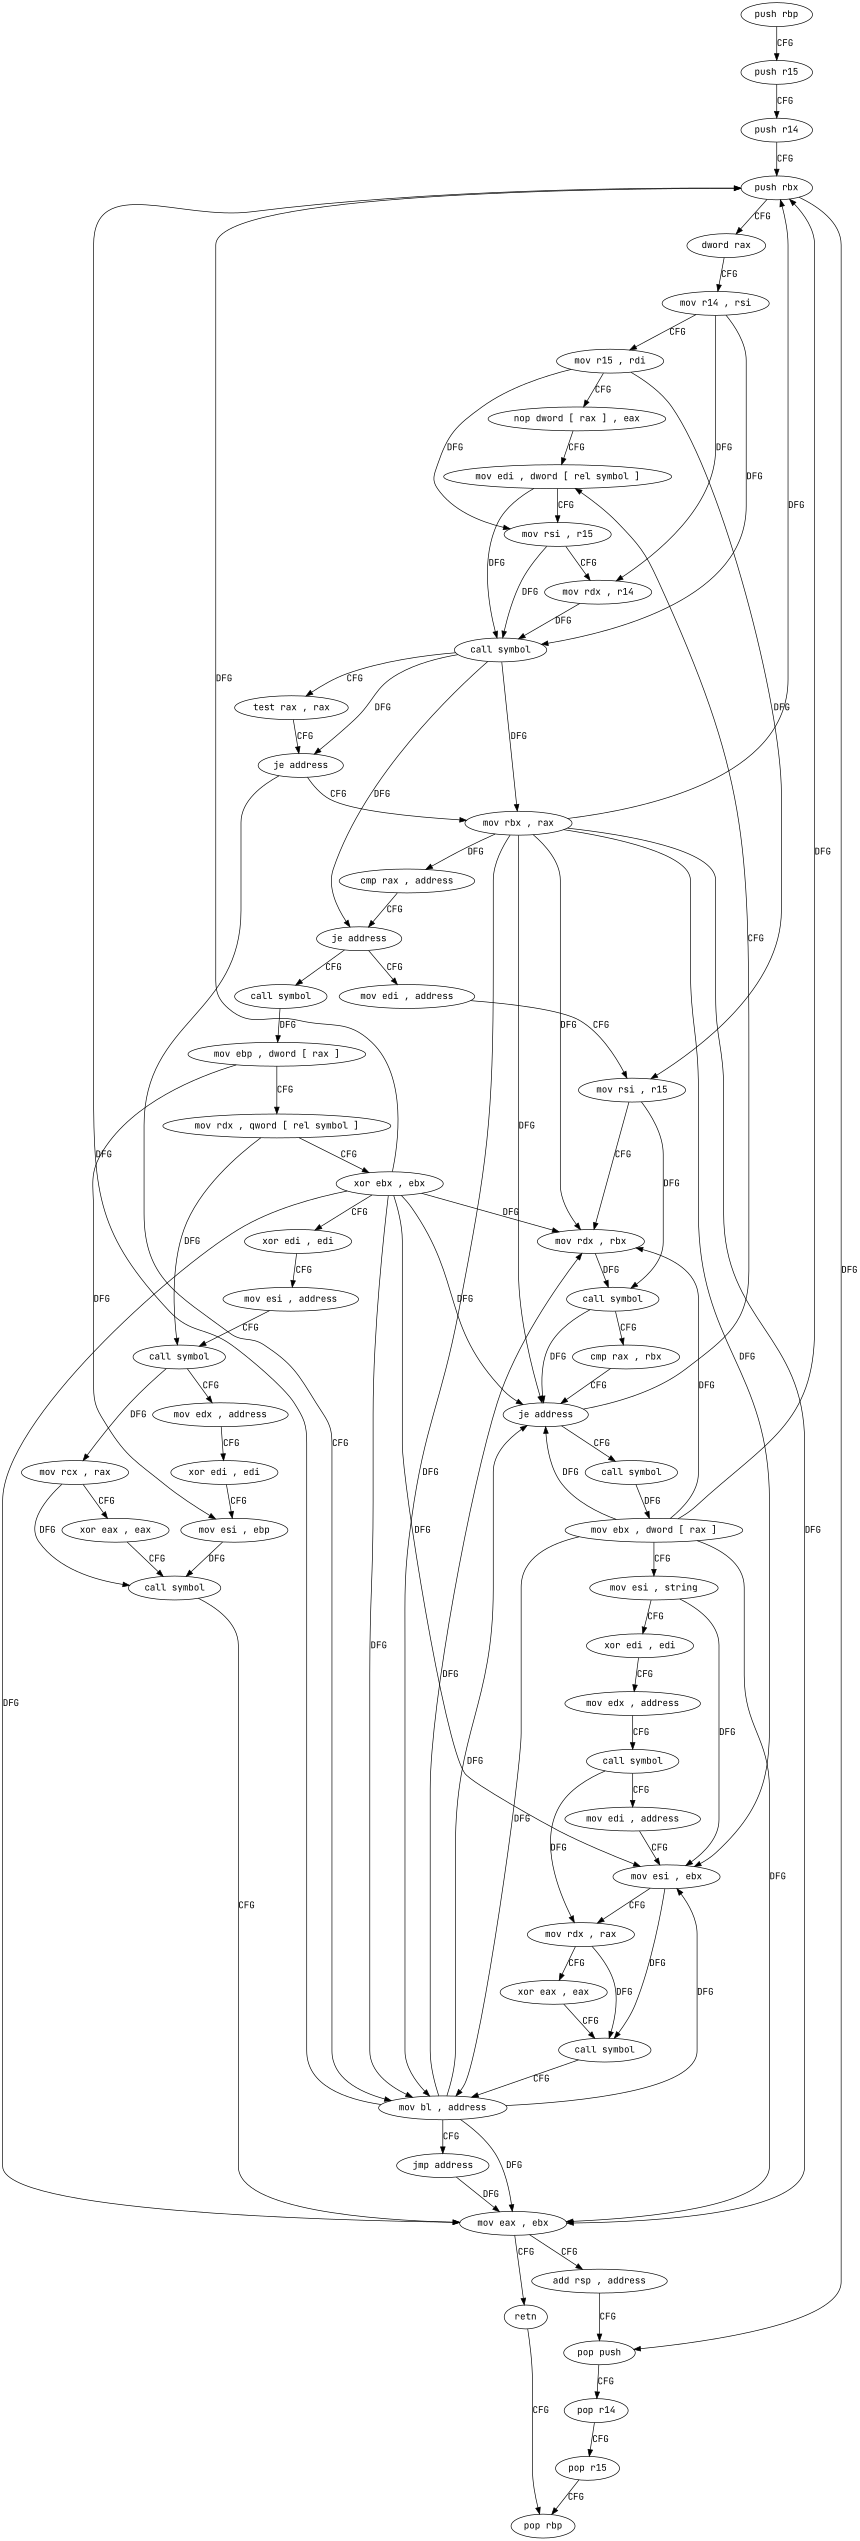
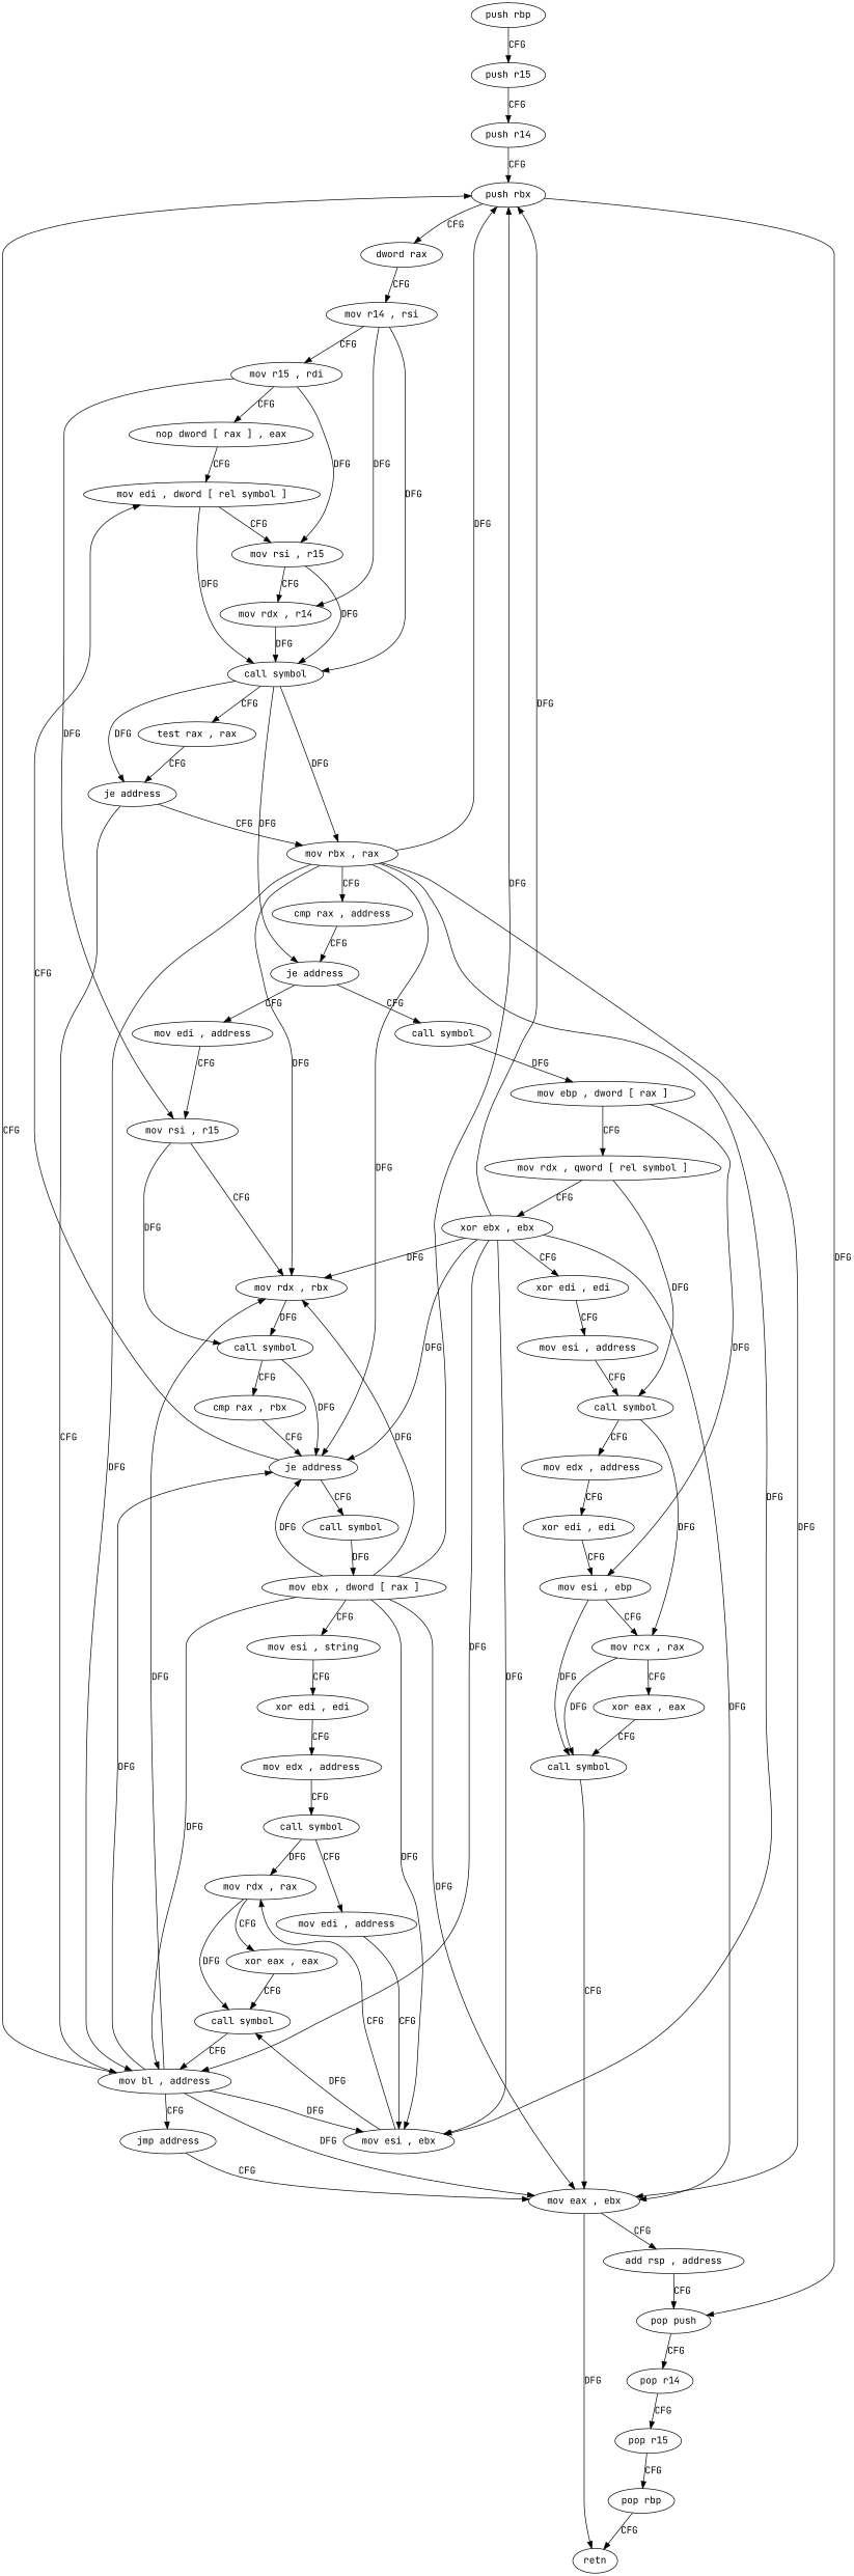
  digraph {
    fontname="JetBrains Mono"
    node [fontname="JetBrains Mono"]
    edge [fontname="JetBrains Mono"]
    n1 [label="push rbp"]
    n2 [label="push r15"]
    n3 [label="push r14"]
    n4 [label="push rbx"]
    n5 [label="dword rax"]
    n6 [label="pop push"]
    n7 [label="mov r14 , rsi"]
    n8 [label="pop r14"]
    n9 [label="mov r15 , rdi"]
    n10 [label="mov rdx , r14"]
    n11 [label="call symbol"]
    n12 [label="nop dword [ rax ] , eax"]
    n13 [label="mov rsi , r15"]
    n14 [label="mov rsi , r15"]
    n15 [label="mov rbx , rax"]
    n16 [label="je address"]
    n17 [label="test rax , rax"]
    n18 [label="je address"]
    n19 [label="mov edi , dword [ rel symbol ]"]
    n20 [label="mov rdx , rbx"]
    n21 [label="call symbol"]
    n22 [label="mov bl , address"]
    n23 [label="jmp address"]
    n24 [label="mov eax , ebx"]
    n25 [label="je address"]
    n26 [label="mov esi , ebx"]
    n27 [label="add rsp , address"]
    n28 [label=retn]
    n29 [label="call symbol"]
    n30 [label="mov rdx , rax"]
    n31 [label="call symbol"]
    n32 [label="cmp rax , address"]
    n33 [label="call symbol"]
    n34 [label="mov edi , address"]
    n35 [label="mov ebp , dword [ rax ]"]
    n36 [label="mov rdx , qword [ rel symbol ]"]
    n37 [label="mov esi , ebp"]
    n38 [label="pop r15"]
    n39 [label="pop rbp"]
    n40 [label="xor ebx , ebx"]
    n41 [label="call symbol"]
    n42 [label="mov rcx , rax"]
    n43 [label="call symbol"]
    n44 [label="xor edi , edi"]
    n45 [label="mov edx , address"]
    n46 [label="mov esi , address"]
    n47 [label="xor edi , edi"]
    n48 [label="xor eax , eax"]
    n49 [label="cmp rax , rbx"]
    n50 [label="mov ebx , dword [ rax ]"]
    n51 [label="mov esi , string"]
    n52 [label="xor edi , edi"]
    n53 [label="mov edx , address"]
    n54 [label="call symbol"]
    n55 [label="mov edi , address"]
    n56 [label="xor eax , eax"]
    n1 -> n2 [label=CFG]
    n2 -> n3 [label=CFG]
    n3 -> n4 [label=CFG]
    n4 -> n5 [label=CFG]
    n4 -> n6 [label=DFG]
    n5 -> n7 [label=CFG]
    n6 -> n8 [label=CFG]
    n7 -> n9 [label=CFG]
    n7 -> n10 [label=DFG]
    n7 -> n11 [label=DFG]
    n8 -> n38 [label=CFG]
    n9 -> n12 [label=CFG]
    n9 -> n13 [label=DFG]
    n9 -> n14 [label=DFG]
    n10 -> n11 [label=DFG]
    n11 -> n15 [label=DFG]
    n11 -> n16 [label=DFG]
    n11 -> n17 [label=CFG]
    n11 -> n18 [label=DFG]
    n12 -> n19 [label=CFG]
    n13 -> n20 [label=CFG]
    n13 -> n21 [label=DFG]
    n14 -> n10 [label=CFG]
    n14 -> n11 [label=DFG]
    n15 -> n4 [label=DFG]
    n15 -> n20 [label=DFG]
    n15 -> n22 [label=DFG]
    n15 -> n24 [label=DFG]
    n15 -> n25 [label=DFG]
    n15 -> n26 [label=DFG]
-   n15 -> n32 [label=DFG]
+   n15 -> n32 [label=CFG]
    n16 -> n33 [label=CFG]
    n16 -> n34 [label=CFG]
    n17 -> n18 [label=CFG]
    n18 -> n15 [label=CFG]
    n18 -> n22 [label=CFG]
    n19 -> n11 [label=DFG]
    n19 -> n14 [label=CFG]
    n20 -> n21 [label=DFG]
    n21 -> n25 [label=DFG]
    n21 -> n49 [label=CFG]
-   n22 -> n4 [label=DFG]
+   n22 -> n4 [label=CFG]
    n22 -> n20 [label=DFG]
    n22 -> n23 [label=CFG]
    n22 -> n24 [label=DFG]
    n22 -> n25 [label=DFG]
    n22 -> n26 [label=DFG]
-   n23 -> n24 [label=DFG]
+   n23 -> n24 [label=CFG]
    n24 -> n27 [label=CFG]
-   n24 -> n28 [label=CFG]
+   n24 -> n28 [label=DFG]
    n25 -> n19 [label=CFG]
    n25 -> n29 [label=CFG]
    n26 -> n30 [label=CFG]
    n26 -> n31 [label=DFG]
    n27 -> n6 [label=CFG]
    n29 -> n50 [label=DFG]
    n30 -> n31 [label=DFG]
    n30 -> n56 [label=CFG]
    n31 -> n22 [label=CFG]
    n32 -> n16 [label=CFG]
    n33 -> n35 [label=DFG]
    n34 -> n13 [label=CFG]
    n35 -> n36 [label=CFG]
    n35 -> n37 [label=DFG]
    n36 -> n40 [label=CFG]
    n36 -> n41 [label=DFG]
+   n37 -> n42 [label=CFG]
    n37 -> n43 [label=DFG]
    n38 -> n39 [label=CFG]
-   n28 -> n39 [label=CFG]
+   n39 -> n28 [label=CFG]
    n40 -> n4 [label=DFG]
    n40 -> n20 [label=DFG]
    n40 -> n22 [label=DFG]
    n40 -> n24 [label=DFG]
    n40 -> n25 [label=DFG]
    n40 -> n26 [label=DFG]
    n40 -> n44 [label=CFG]
    n41 -> n42 [label=DFG]
    n41 -> n45 [label=CFG]
    n42 -> n43 [label=DFG]
    n42 -> n48 [label=CFG]
    n43 -> n24 [label=CFG]
    n44 -> n46 [label=CFG]
    n45 -> n47 [label=CFG]
    n46 -> n41 [label=CFG]
    n47 -> n37 [label=CFG]
    n48 -> n43 [label=CFG]
    n49 -> n25 [label=CFG]
    n50 -> n4 [label=DFG]
    n50 -> n20 [label=DFG]
    n50 -> n22 [label=DFG]
    n50 -> n24 [label=DFG]
    n50 -> n25 [label=DFG]
-   n51 -> n26 [label=DFG]
+   n50 -> n26 [label=DFG]
    n50 -> n51 [label=CFG]
    n51 -> n52 [label=CFG]
    n52 -> n53 [label=CFG]
    n53 -> n54 [label=CFG]
    n54 -> n30 [label=DFG]
    n54 -> n55 [label=CFG]
    n55 -> n26 [label=CFG]
    n56 -> n31 [label=CFG]
  }
